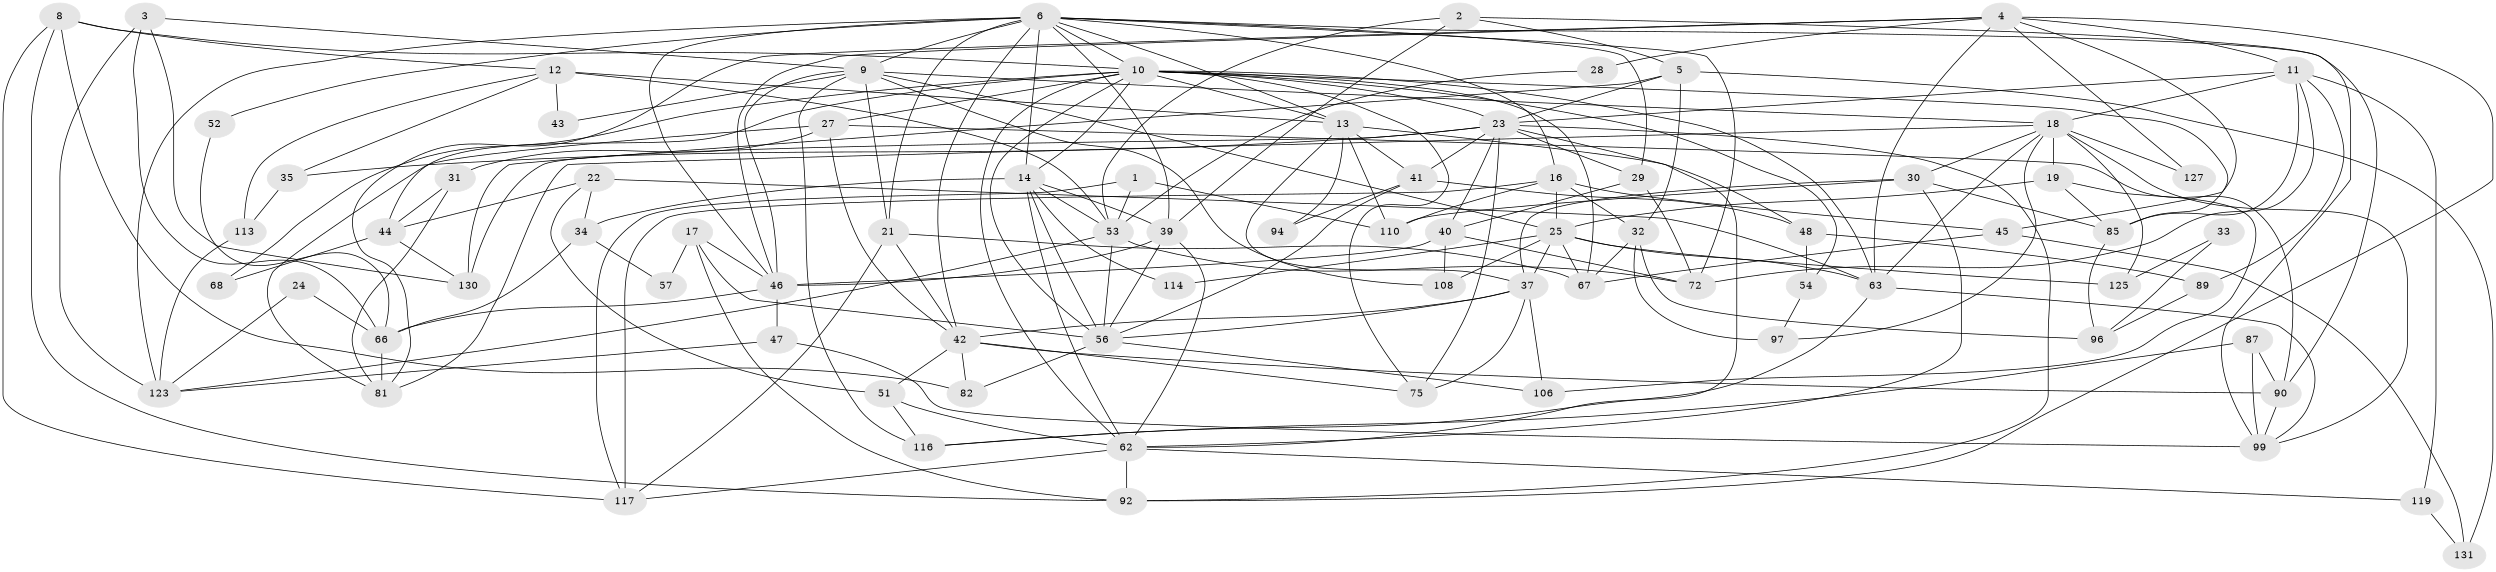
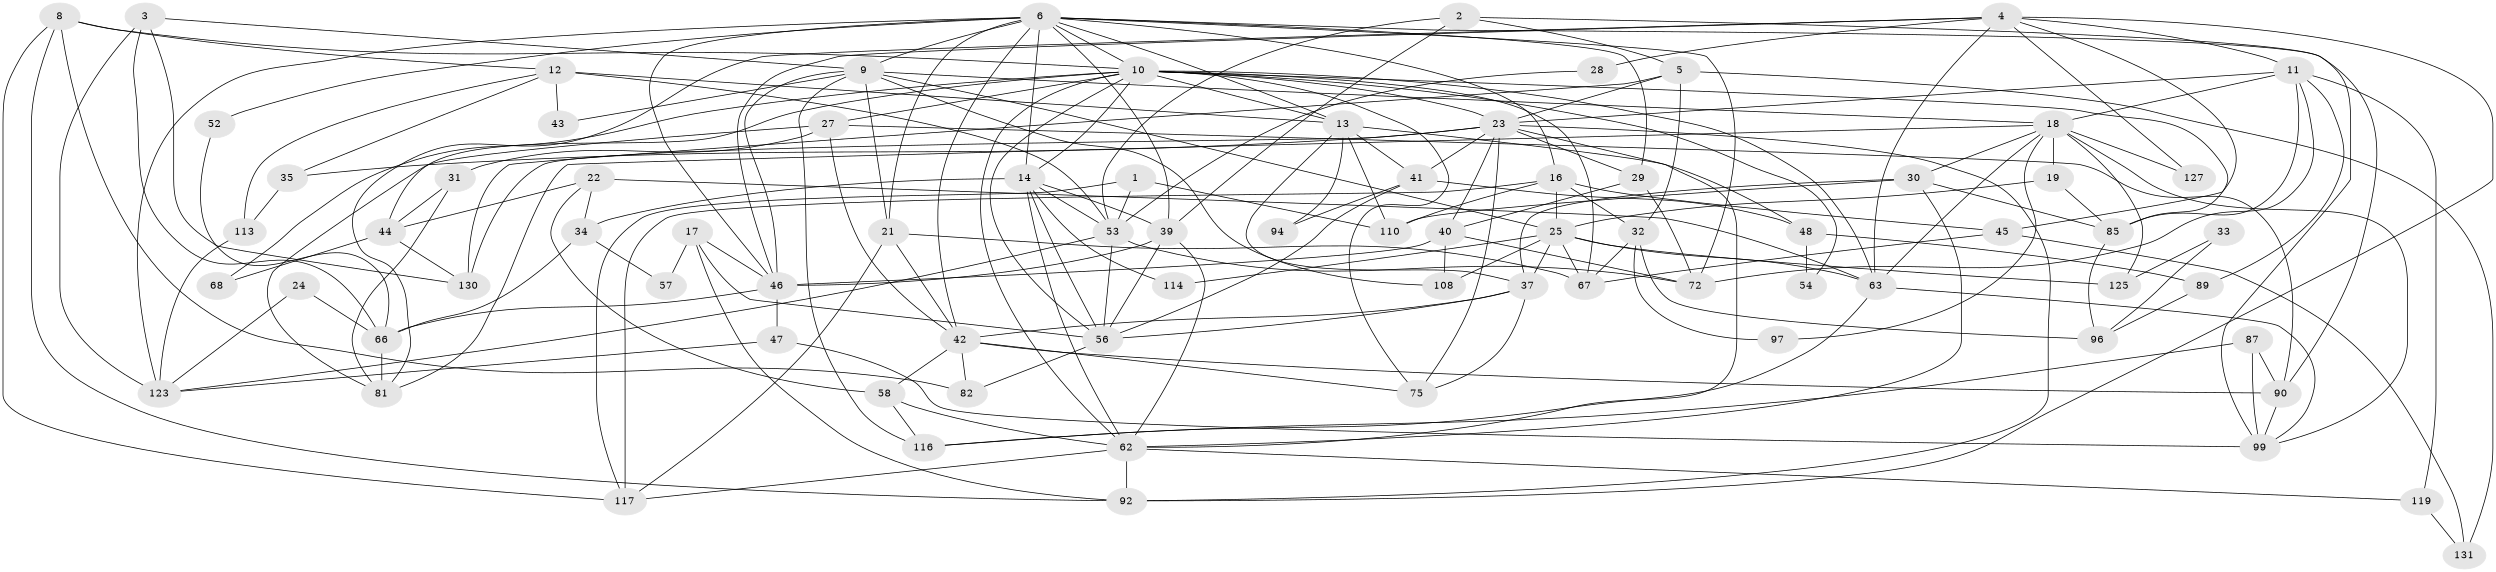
  graph {
    fontname="DejaVu Serif"
    node [color=gray90 fontname="DejaVu Serif" style=filled]
    edge [fontname="DejaVu Serif"]
    53 [super="+102"]
    123
    72
    56 [super="+79+73"]
    1
    110
    117
    2
    5
    39 [super="+133"]
    99 [super="+118"]
    130
    23 [super="+91"]
    32 [super="+124"]
    131
    46 [super="+59"]
    62 [super="+111"]
    3 [super="+36"]
    9 [super="+74+51+86"]
    66 [super="+77"]
    18 [super="+71"]
    21 [super="+61"]
    25 [super="+55"]
    43
    108
    116
    81
    4 [super="+7"]
    11 [super="+129+38"]
    28
    45 [super="+100"]
    63 [super="+76"]
    92
    127
    85
    89 [super="+115"]
    119
    67
    47
    29 [super="+60"]
    n41 [label=75]
    35
    41
    40 [super="+101"]
    97
    96
    6 [super="+132+78+69"]
    10 [super="+126+49+50"]
    13 [super="+112"]
    14 [super="+15+103"]
    16 [super="+95"]
    42 [super="+88"]
    52
    90 [super="+104"]
    27
    44 [super="+65"]
    54
    68
    37 [super="+105"]
    48
    94
    34 [super="+75"]
    114
    19
    30 [super="+83"]
    125
    82
-   58 [label=51]
+   58
    8
    12 [super="+80"]
    113
    31
-   106
    57
    17
    22 [super="+26"]
    24
    33
    87
    53 -- 123
    53 -- 72
    53 -- 56
    56 -- 82
-   56 -- 106
    1 -- 53
    1 -- 110
    1 -- 117
    2 -- 53
    2 -- 5
    2 -- 39
    2 -- 99
    5 -- 130
    5 -- 23
    5 -- 32
    5 -- 131
    39 -- 56
    39 -- 46
    39 -- 62
    23 -- 130
    23 -- 62
    23 -- 92
    23 -- 29
    23 -- n41
    23 -- 35
    23 -- 41
    23 -- 40
    32 -- 67
    32 -- 97
    32 -- 96
    46 -- 66
    46 -- 47
    62 -- 117
    62 -- 92
    62 -- 119
    3 -- 123
    3 -- 130
    3 -- 9
    3 -- 66
    9 -- 46
    9 -- 18
    9 -- 21
    9 -- 25
    9 -- 43
    9 -- 108
    9 -- 116
    66 -- 81
    18 -- 99
    18 -- 81
    18 -- 63
    18 -- 127
    18 -- 97
    18 -- 19
    18 -- 30
    18 -- 125
    21 -- 117
    21 -- 67
    21 -- 42
    25 -- 108
    25 -- 63
    25 -- 67
    25 -- 37 [weight=2]
    25 -- 114
    25 -- 125
    4 -- 46
    4 -- 81
    4 -- 11
    4 -- 28
    4 -- 45
    4 -- 63
    4 -- 92
    4 -- 127
    11 -- 72
    11 -- 23
    11 -- 18 [weight=2]
    11 -- 85
    11 -- 89
    11 -- 119
    28 -- 53
    45 -- 131
    45 -- 67
    63 -- 99
    63 -- 116
    85 -- 96
    89 -- 96
    119 -- 131
    47 -- 123
    47 -- 99
    29 -- 72
    29 -- 40
    35 -- 113
    41 -- 56
    41 -- 48
    41 -- 94
    40 -- 72
    40 -- 46
    40 -- 108
    6 -- 123
    6 -- 72 [weight=2]
    6 -- 39
    6 -- 46
    6 -- 9 [weight=3]
    6 -- 21
    6 -- 29 [weight=2]
    6 -- 10 [weight=2]
    6 -- 13
    6 -- 14
    6 -- 16
    6 -- 42 [weight=2]
    6 -- 52
    6 -- 90
    10 -- 56
    10 -- 23
    10 -- 62
    10 -- 63
    10 -- 85
    10 -- 67
    10 -- n41
    10 -- 13
    10 -- 14
    10 -- 27
    10 -- 44 [weight=2]
    10 -- 54
    10 -- 68
    13 -- 110
    13 -- 41
    13 -- 37
    13 -- 48
    13 -- 94
    14 -- 53
    14 -- 56
    14 -- 39
    14 -- 62
    14 -- 34
    14 -- 114
    16 -- 110
    16 -- 117
    16 -- 32
    16 -- 25
    16 -- 45
    42 -- n41
    42 -- 90
    42 -- 82
    42 -- 58
    52 -- 66
    90 -- 99
    27 -- 81
    27 -- 42
    27 -- 90
    27 -- 31
    44 -- 130
    44 -- 68
-   54 -- 97
    37 -- 56
    37 -- n41
    37 -- 42
-   37 -- 106
    48 -- 89
    48 -- 54
    34 -- 66
    34 -- 57
    19 -- 25
    19 -- 85
-   19 -- 106
    30 -- 110
    30 -- 62
    30 -- 85
    30 -- 37
    58 -- 62
    58 -- 116
    8 -- 117
    8 -- 92
    8 -- 10
    8 -- 82
    8 -- 12
    12 -- 53
    12 -- 43
    12 -- 35
    12 -- 13
    12 -- 113
    113 -- 123
    31 -- 81
    31 -- 44
    17 -- 56
    17 -- 46
    17 -- 92
    17 -- 57
    22 -- 63
    22 -- 44
    22 -- 34
    22 -- 58
    24 -- 123
    24 -- 66
    33 -- 96
    33 -- 125
    87 -- 99
    87 -- 116
    87 -- 90
  }
